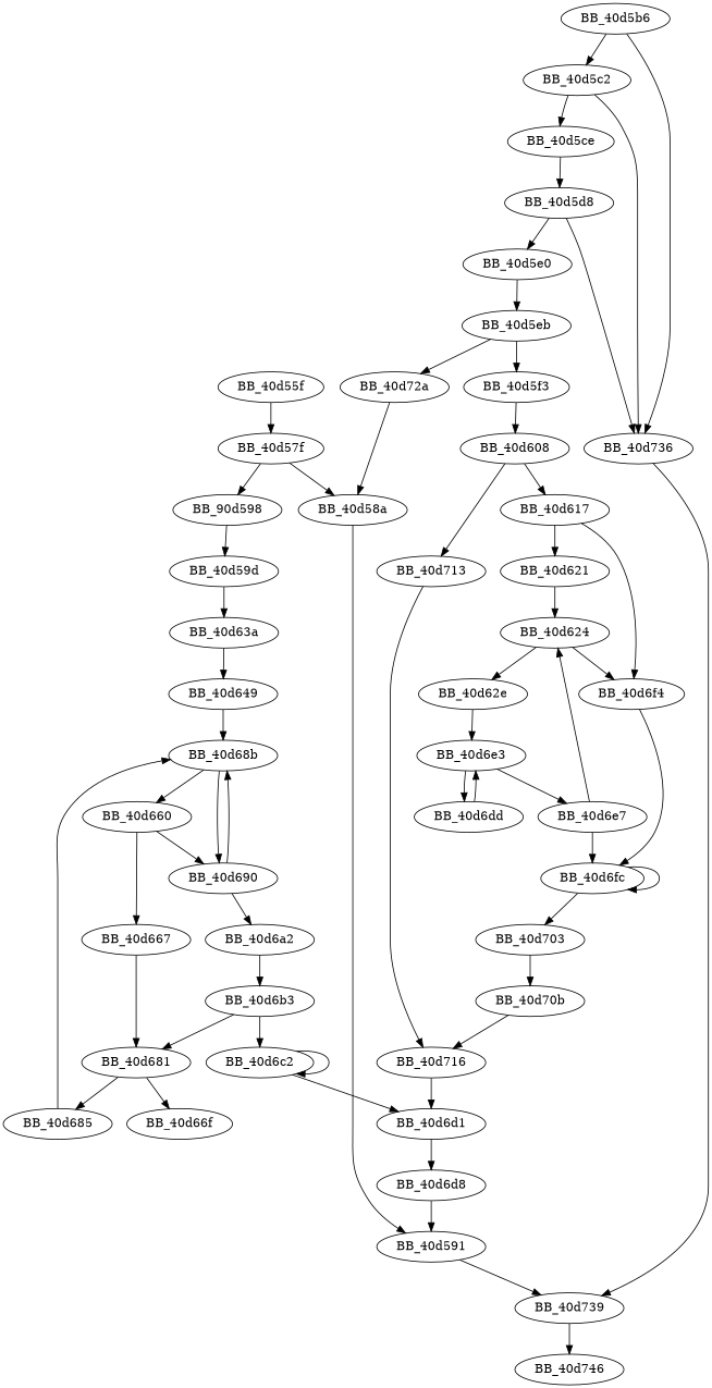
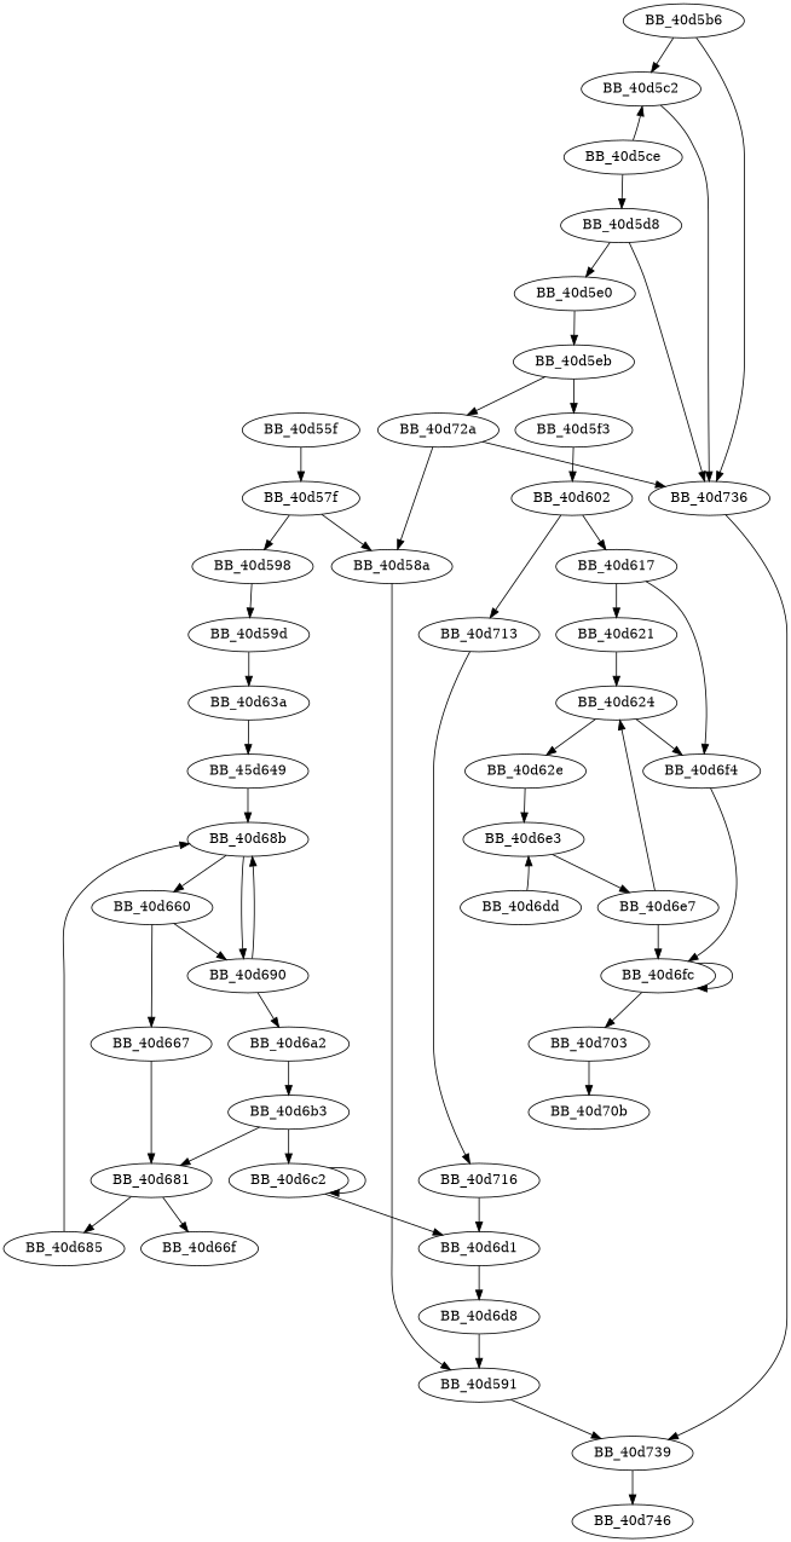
  digraph {
    BB_40d55f
    BB_40d57f
    BB_40d58a
-   BB_40d598 [label=BB_90d598]
+   BB_40d598
    BB_40d591
    BB_40d59d
    BB_40d739
    BB_40d63a
    BB_40d746
-   BB_40d649
+   BB_40d649 [label=BB_45d649]
    BB_40d5b6
    BB_40d5c2
    BB_40d736
    BB_40d68b
    BB_40d5ce
    BB_40d5d8
    BB_40d5e0
    BB_40d5eb
    BB_40d5f3
    BB_40d72a
-   BB_40d602 [label=BB_40d608]
+   BB_40d602
    BB_40d617
    BB_40d713
    BB_40d621
    BB_40d6f4
    BB_40d716
    BB_40d624
    BB_40d6fc
    BB_40d6d1
    BB_40d62e
    BB_40d703
    BB_40d6e3
    BB_40d6dd
    BB_40d6e7
    BB_40d660
    BB_40d690
    BB_40d667
    BB_40d6a2
    BB_40d681
    BB_40d66f
    BB_40d685
    BB_40d6b3
    BB_40d6c2
    BB_40d6d8
    BB_40d70b
    BB_40d55f -> BB_40d57f
    BB_40d57f -> BB_40d58a
    BB_40d57f -> BB_40d598
    BB_40d58a -> BB_40d591
    BB_40d598 -> BB_40d59d
    BB_40d591 -> BB_40d739
    BB_40d59d -> BB_40d63a
    BB_40d739 -> BB_40d746
    BB_40d63a -> BB_40d649
    BB_40d649 -> BB_40d68b
    BB_40d5b6 -> BB_40d5c2
    BB_40d5b6 -> BB_40d736
    BB_40d5c2 -> BB_40d736
-   BB_40d5c2 -> BB_40d5ce
+   BB_40d5ce -> BB_40d5c2
    BB_40d736 -> BB_40d739
    BB_40d68b -> BB_40d660
    BB_40d68b -> BB_40d690
    BB_40d5ce -> BB_40d5d8
    BB_40d5d8 -> BB_40d736
    BB_40d5d8 -> BB_40d5e0
    BB_40d5e0 -> BB_40d5eb
    BB_40d5eb -> BB_40d5f3
    BB_40d5eb -> BB_40d72a
    BB_40d5f3 -> BB_40d602
    BB_40d72a -> BB_40d58a
+   BB_40d72a -> BB_40d736
    BB_40d602 -> BB_40d617
    BB_40d602 -> BB_40d713
    BB_40d617 -> BB_40d621
    BB_40d617 -> BB_40d6f4
    BB_40d713 -> BB_40d716
    BB_40d621 -> BB_40d624
    BB_40d6f4 -> BB_40d6fc
    BB_40d716 -> BB_40d6d1
    BB_40d624 -> BB_40d6f4
    BB_40d624 -> BB_40d62e
    BB_40d6fc -> BB_40d6fc
    BB_40d6fc -> BB_40d703
    BB_40d6d1 -> BB_40d6d8
    BB_40d62e -> BB_40d6e3
    BB_40d703 -> BB_40d70b
-   BB_40d6e3 -> BB_40d6dd
    BB_40d6e3 -> BB_40d6e7
    BB_40d6dd -> BB_40d6e3
    BB_40d6e7 -> BB_40d624
    BB_40d6e7 -> BB_40d6fc
    BB_40d660 -> BB_40d690
    BB_40d660 -> BB_40d667
    BB_40d690 -> BB_40d68b
    BB_40d690 -> BB_40d6a2
    BB_40d667 -> BB_40d681
    BB_40d6a2 -> BB_40d6b3
    BB_40d681 -> BB_40d66f
    BB_40d681 -> BB_40d685
    BB_40d685 -> BB_40d68b
    BB_40d6b3 -> BB_40d681
    BB_40d6b3 -> BB_40d6c2
    BB_40d6c2 -> BB_40d6d1
    BB_40d6c2 -> BB_40d6c2
    BB_40d6d8 -> BB_40d591
-   BB_40d70b -> BB_40d716
  }
